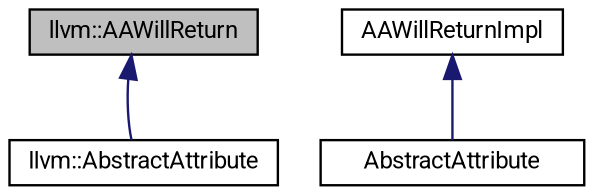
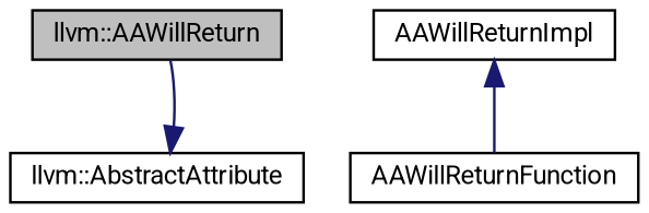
  digraph {
    fontname=Roboto
    node [color=black fontname=Roboto fontsize=10 shape=box]
    edge [color=midnightblue dir=back fontname=Roboto fontsize=10 labelfontname=Helvetica labelfontsize=10 style=solid]
    n1 [fillcolor=grey75 fontcolor=black height=0.2 label="llvm::AAWillReturn" style=filled width=0.4]
    n2 [height=0.2 label=AAWillReturnImpl width=0.4]
-   n3 [height=0.2 label=AbstractAttribute width=0.4]
+   n3 [height=0.2 label=AAWillReturnFunction width=0.4]
    n4 [height=0.2 label="llvm::AbstractAttribute" width=0.4]
    n2 -> n3
-   n1 -> n4
+   n4 -> n1
  }
